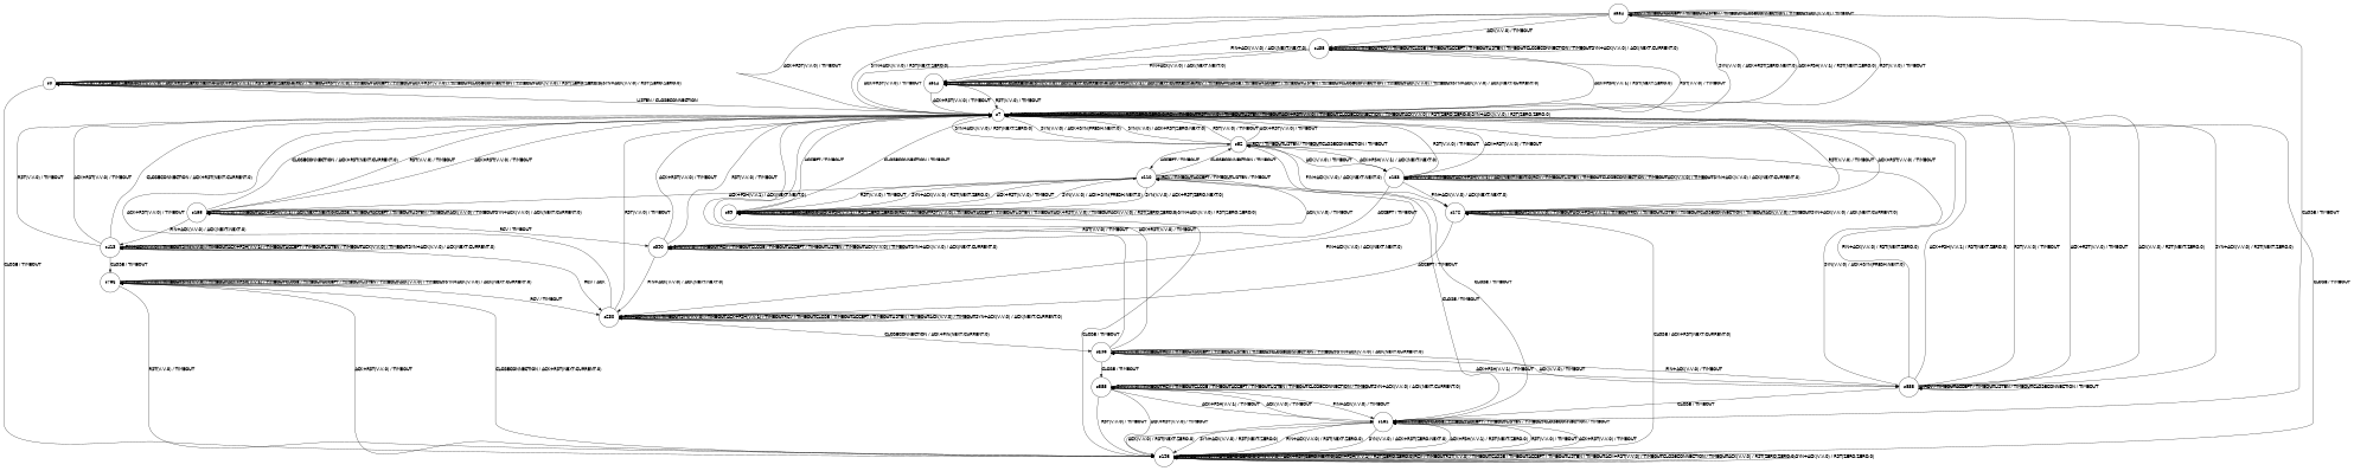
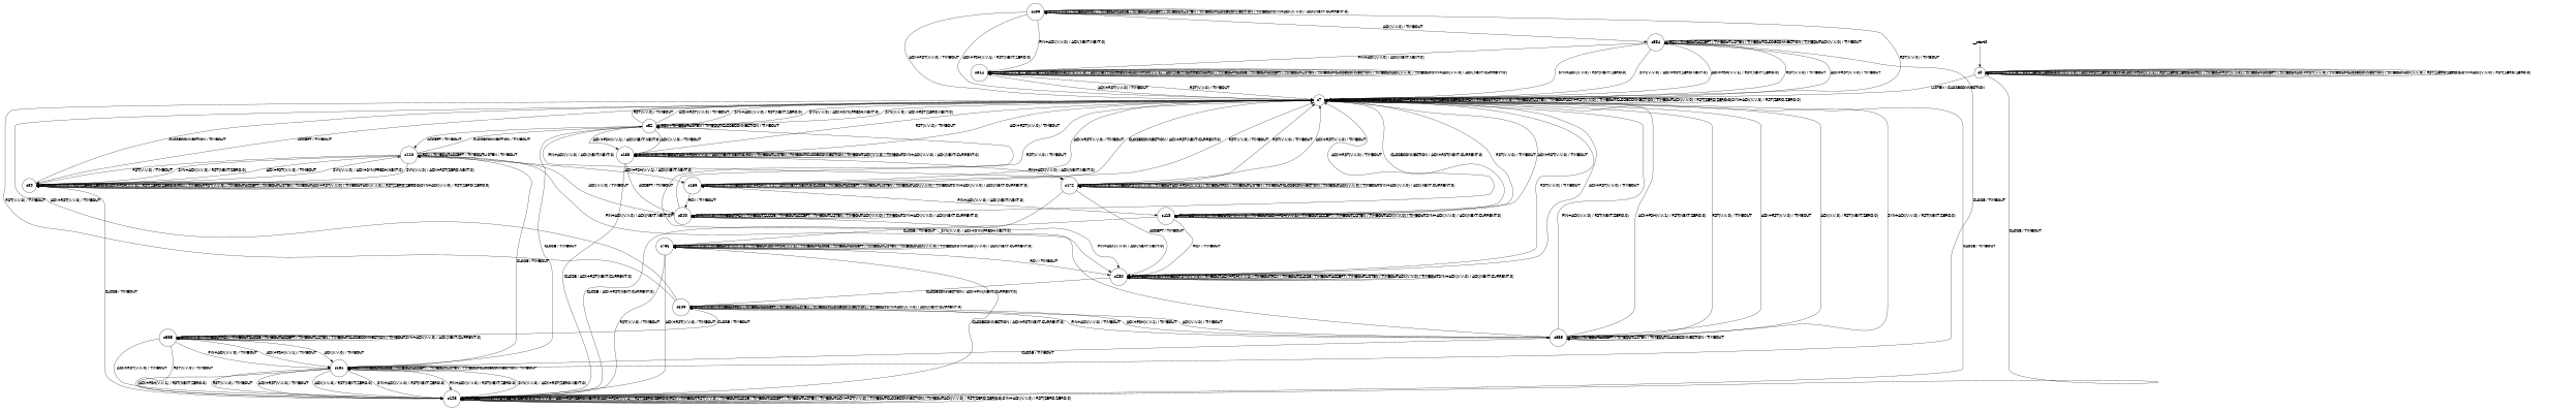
  digraph {
    fontname="DejaVu Sans"
    node [fontname="DejaVu Sans" shape=circle]
    edge [fontname="DejaVu Sans"]
    n1 [label=s7]
    n2 [label=s52]
    n3 [label=s198]
    n4 [label=s89]
    n5 [label=s181]
    n6 [label=s183]
    n7 [label=s172]
    n8 [label=s110]
    n9 [label=s413]
    n10 [label=s230]
    n11 [label=s786]
    n12 [label=s698]
    n13 [label=s855]
    n14 [label=s858]
    n15 [label=s390]
    n16 [label=s158]
    n17 [label=s438]
    n18 [label=s514]
    n19 [label=s534]
    n20 [label=s0]
+   __start0 [height=0 shape=none width=0]
    n1 -> n1 [label="FIN+ACK(V,V,0) / RST(ZERO,ZERO,0)"]
    n1 -> n1 [label="ACK+PSH(V,V,1) / RST(ZERO,ZERO,0)"]
    n1 -> n1 [label="RCV / TIMEOUT"]
    n1 -> n1 [label="RST(V,V,0) / TIMEOUT"]
    n1 -> n1 [label="LISTEN / TIMEOUT"]
    n1 -> n1 [label="ACK+RST(V,V,0) / TIMEOUT"]
    n1 -> n1 [label="CLOSECONNECTION / TIMEOUT"]
    n1 -> n1 [label="ACK(V,V,0) / RST(ZERO,ZERO,0)"]
    n1 -> n1 [label="SYN+ACK(V,V,0) / RST(ZERO,ZERO,0)"]
    n1 -> n2 [label="SYN(V,V,0) / ACK+SYN(FRESH,NEXT,0)"]
    n1 -> n3 [label="CLOSE / TIMEOUT"]
    n1 -> n4 [label="ACCEPT / TIMEOUT"]
    n2 -> n1 [label="SYN(V,V,0) / ACK+RST(ZERO,NEXT,0)"]
    n2 -> n1 [label="RST(V,V,0) / TIMEOUT"]
    n2 -> n1 [label="ACK+RST(V,V,0) / TIMEOUT"]
    n2 -> n1 [label="SYN+ACK(V,V,0) / RST(NEXT,ZERO,0)"]
    n2 -> n2 [label="RCV / TIMEOUT"]
    n2 -> n2 [label="LISTEN / TIMEOUT"]
    n2 -> n2 [label="CLOSECONNECTION / TIMEOUT"]
    n2 -> n5 [label="CLOSE / TIMEOUT"]
    n2 -> n6 [label="ACK+PSH(V,V,1) / ACK(NEXT,NEXT,0)"]
    n2 -> n6 [label="ACK(V,V,0) / TIMEOUT"]
    n2 -> n7 [label="FIN+ACK(V,V,0) / ACK(NEXT,NEXT,0)"]
    n2 -> n8 [label="ACCEPT / TIMEOUT"]
    n3 -> n3 [label="FIN+ACK(V,V,0) / RST(ZERO,ZERO,0)"]
    n3 -> n3 [label="SYN(V,V,0) / ACK+RST(ZERO,NEXT,0)"]
    n3 -> n3 [label="ACK+PSH(V,V,1) / RST(ZERO,ZERO,0)"]
    n3 -> n3 [label="RCV / TIMEOUT"]
    n3 -> n3 [label="RST(V,V,0) / TIMEOUT"]
    n3 -> n3 [label="CLOSE / TIMEOUT"]
    n3 -> n3 [label="ACCEPT / TIMEOUT"]
    n3 -> n3 [label="LISTEN / TIMEOUT"]
    n3 -> n3 [label="ACK+RST(V,V,0) / TIMEOUT"]
    n3 -> n3 [label="CLOSECONNECTION / TIMEOUT"]
    n3 -> n3 [label="ACK(V,V,0) / RST(ZERO,ZERO,0)"]
    n3 -> n3 [label="SYN+ACK(V,V,0) / RST(ZERO,ZERO,0)"]
    n4 -> n1 [label="CLOSECONNECTION / TIMEOUT"]
    n4 -> n3 [label="CLOSE / TIMEOUT"]
    n4 -> n4 [label="FIN+ACK(V,V,0) / RST(ZERO,ZERO,0)"]
    n4 -> n4 [label="ACK+PSH(V,V,1) / RST(ZERO,ZERO,0)"]
    n4 -> n4 [label="RCV / TIMEOUT"]
    n4 -> n4 [label="RST(V,V,0) / TIMEOUT"]
    n4 -> n4 [label="ACCEPT / TIMEOUT"]
    n4 -> n4 [label="LISTEN / TIMEOUT"]
    n4 -> n4 [label="ACK+RST(V,V,0) / TIMEOUT"]
    n4 -> n4 [label="ACK(V,V,0) / RST(ZERO,ZERO,0)"]
    n4 -> n4 [label="SYN+ACK(V,V,0) / RST(ZERO,ZERO,0)"]
    n4 -> n8 [label="SYN(V,V,0) / ACK+SYN(FRESH,NEXT,0)"]
    n5 -> n3 [label="FIN+ACK(V,V,0) / RST(NEXT,ZERO,0)"]
    n5 -> n3 [label="SYN(V,V,0) / ACK+RST(ZERO,NEXT,0)"]
    n5 -> n3 [label="ACK+PSH(V,V,1) / RST(NEXT,ZERO,0)"]
    n5 -> n3 [label="RST(V,V,0) / TIMEOUT"]
    n5 -> n3 [label="ACK+RST(V,V,0) / TIMEOUT"]
    n5 -> n3 [label="ACK(V,V,0) / RST(NEXT,ZERO,0)"]
    n5 -> n3 [label="SYN+ACK(V,V,0) / RST(NEXT,ZERO,0)"]
    n5 -> n5 [label="RCV / TIMEOUT"]
    n5 -> n5 [label="CLOSE / TIMEOUT"]
    n5 -> n5 [label="ACCEPT / TIMEOUT"]
    n5 -> n5 [label="LISTEN / TIMEOUT"]
    n5 -> n5 [label="CLOSECONNECTION / TIMEOUT"]
    n6 -> n1 [label="RST(V,V,0) / TIMEOUT"]
    n6 -> n1 [label="ACK+RST(V,V,0) / TIMEOUT"]
+   n6 -> n3 [label="CLOSE / ACK+RST(NEXT,CURRENT,0)"]
    n6 -> n6 [label="SYN(V,V,0) / TIMEOUT"]
    n6 -> n6 [label="ACK+PSH(V,V,1) / ACK(NEXT,NEXT,0)"]
    n6 -> n6 [label="RCV / TIMEOUT"]
    n6 -> n6 [label="LISTEN / TIMEOUT"]
    n6 -> n6 [label="CLOSECONNECTION / TIMEOUT"]
    n6 -> n6 [label="ACK(V,V,0) / TIMEOUT"]
    n6 -> n6 [label="SYN+ACK(V,V,0) / ACK(NEXT,CURRENT,0)"]
    n6 -> n7 [label="FIN+ACK(V,V,0) / ACK(NEXT,NEXT,0)"]
    n6 -> n15 [label="ACCEPT / TIMEOUT"]
    n7 -> n1 [label="RST(V,V,0) / TIMEOUT"]
    n7 -> n1 [label="ACK+RST(V,V,0) / TIMEOUT"]
    n7 -> n3 [label="CLOSE / ACK+RST(NEXT,CURRENT,0)"]
    n7 -> n7 [label="FIN+ACK(V,V,0) / TIMEOUT"]
    n7 -> n7 [label="SYN(V,V,0) / TIMEOUT"]
    n7 -> n7 [label="ACK+PSH(V,V,1) / TIMEOUT"]
    n7 -> n7 [label="RCV / TIMEOUT"]
    n7 -> n7 [label="LISTEN / TIMEOUT"]
    n7 -> n7 [label="CLOSECONNECTION / TIMEOUT"]
    n7 -> n7 [label="ACK(V,V,0) / TIMEOUT"]
    n7 -> n7 [label="SYN+ACK(V,V,0) / ACK(NEXT,CURRENT,0)"]
    n7 -> n10 [label="ACCEPT / TIMEOUT"]
    n8 -> n2 [label="CLOSECONNECTION / TIMEOUT"]
    n8 -> n4 [label="SYN(V,V,0) / ACK+RST(ZERO,NEXT,0)"]
    n8 -> n4 [label="RST(V,V,0) / TIMEOUT"]
    n8 -> n4 [label="ACK+RST(V,V,0) / TIMEOUT"]
    n8 -> n4 [label="SYN+ACK(V,V,0) / RST(NEXT,ZERO,0)"]
    n8 -> n5 [label="CLOSE / TIMEOUT"]
    n8 -> n8 [label="RCV / TIMEOUT"]
    n8 -> n8 [label="ACCEPT / TIMEOUT"]
    n8 -> n8 [label="LISTEN / TIMEOUT"]
    n8 -> n10 [label="FIN+ACK(V,V,0) / ACK(NEXT,NEXT,0)"]
    n8 -> n15 [label="ACK(V,V,0) / TIMEOUT"]
    n8 -> n16 [label="ACK+PSH(V,V,1) / ACK(NEXT,NEXT,0)"]
    n9 -> n1 [label="RST(V,V,0) / TIMEOUT"]
    n9 -> n1 [label="ACK+RST(V,V,0) / TIMEOUT"]
    n9 -> n1 [label="CLOSECONNECTION / ACK+RST(NEXT,CURRENT,0)"]
    n9 -> n9 [label="FIN+ACK(V,V,0) / TIMEOUT"]
    n9 -> n9 [label="SYN(V,V,0) / TIMEOUT"]
    n9 -> n9 [label="ACK+PSH(V,V,1) / TIMEOUT"]
    n9 -> n9 [label="ACCEPT / TIMEOUT"]
    n9 -> n9 [label="LISTEN / TIMEOUT"]
    n9 -> n9 [label="ACK(V,V,0) / TIMEOUT"]
    n9 -> n9 [label="SYN+ACK(V,V,0) / ACK(NEXT,CURRENT,0)"]
-   n9 -> n10 [label="RCV / ACK"]
+   n9 -> n10 [label="RCV / TIMEOUT"]
    n9 -> n11 [label="CLOSE / TIMEOUT"]
    n10 -> n1 [label="RST(V,V,0) / TIMEOUT"]
    n10 -> n1 [label="ACK+RST(V,V,0) / TIMEOUT"]
    n10 -> n10 [label="FIN+ACK(V,V,0) / TIMEOUT"]
    n10 -> n10 [label="SYN(V,V,0) / TIMEOUT"]
    n10 -> n10 [label="ACK+PSH(V,V,1) / TIMEOUT"]
    n10 -> n10 [label="RCV / TIMEOUT"]
    n10 -> n10 [label="CLOSE / TIMEOUT"]
    n10 -> n10 [label="ACCEPT / TIMEOUT"]
    n10 -> n10 [label="LISTEN / TIMEOUT"]
    n10 -> n10 [label="ACK(V,V,0) / TIMEOUT"]
    n10 -> n10 [label="SYN+ACK(V,V,0) / ACK(NEXT,CURRENT,0)"]
    n10 -> n12 [label="CLOSECONNECTION / ACK+FIN(NEXT,CURRENT,0)"]
    n11 -> n3 [label="RST(V,V,0) / TIMEOUT"]
    n11 -> n3 [label="ACK+RST(V,V,0) / TIMEOUT"]
    n11 -> n3 [label="CLOSECONNECTION / ACK+RST(NEXT,CURRENT,0)"]
    n11 -> n10 [label="RCV / TIMEOUT"]
    n11 -> n11 [label="FIN+ACK(V,V,0) / TIMEOUT"]
    n11 -> n11 [label="SYN(V,V,0) / TIMEOUT"]
    n11 -> n11 [label="ACK+PSH(V,V,1) / TIMEOUT"]
    n11 -> n11 [label="CLOSE / TIMEOUT"]
    n11 -> n11 [label="ACCEPT / TIMEOUT"]
    n11 -> n11 [label="LISTEN / TIMEOUT"]
    n11 -> n11 [label="ACK(V,V,0) / TIMEOUT"]
    n11 -> n11 [label="SYN+ACK(V,V,0) / ACK(NEXT,CURRENT,0)"]
    n12 -> n1 [label="RST(V,V,0) / TIMEOUT"]
    n12 -> n1 [label="ACK+RST(V,V,0) / TIMEOUT"]
    n12 -> n12 [label="SYN(V,V,0) / TIMEOUT"]
    n12 -> n12 [label="RCV / TIMEOUT"]
    n12 -> n12 [label="ACCEPT / TIMEOUT"]
    n12 -> n12 [label="LISTEN / TIMEOUT"]
    n12 -> n12 [label="CLOSECONNECTION / TIMEOUT"]
    n12 -> n12 [label="SYN+ACK(V,V,0) / ACK(NEXT,CURRENT,0)"]
    n12 -> n13 [label="CLOSE / TIMEOUT"]
    n12 -> n14 [label="FIN+ACK(V,V,0) / TIMEOUT"]
    n12 -> n14 [label="ACK+PSH(V,V,1) / TIMEOUT"]
    n12 -> n14 [label="ACK(V,V,0) / TIMEOUT"]
    n13 -> n3 [label="RST(V,V,0) / TIMEOUT"]
    n13 -> n3 [label="ACK+RST(V,V,0) / TIMEOUT"]
    n13 -> n5 [label="FIN+ACK(V,V,0) / TIMEOUT"]
    n13 -> n5 [label="ACK+PSH(V,V,1) / TIMEOUT"]
    n13 -> n5 [label="ACK(V,V,0) / TIMEOUT"]
    n13 -> n13 [label="SYN(V,V,0) / TIMEOUT"]
    n13 -> n13 [label="RCV / TIMEOUT"]
    n13 -> n13 [label="CLOSE / TIMEOUT"]
    n13 -> n13 [label="ACCEPT / TIMEOUT"]
    n13 -> n13 [label="LISTEN / TIMEOUT"]
    n13 -> n13 [label="CLOSECONNECTION / TIMEOUT"]
    n13 -> n13 [label="SYN+ACK(V,V,0) / ACK(NEXT,CURRENT,0)"]
    n14 -> n1 [label="FIN+ACK(V,V,0) / RST(NEXT,ZERO,0)"]
    n14 -> n1 [label="ACK+PSH(V,V,1) / RST(NEXT,ZERO,0)"]
    n14 -> n1 [label="RST(V,V,0) / TIMEOUT"]
    n14 -> n1 [label="ACK+RST(V,V,0) / TIMEOUT"]
    n14 -> n1 [label="ACK(V,V,0) / RST(NEXT,ZERO,0)"]
    n14 -> n1 [label="SYN+ACK(V,V,0) / RST(NEXT,ZERO,0)"]
    n14 -> n2 [label="SYN(V,V,0) / ACK+SYN(FRESH,NEXT,0)"]
    n14 -> n5 [label="CLOSE / TIMEOUT"]
    n14 -> n14 [label="RCV / TIMEOUT"]
    n14 -> n14 [label="ACCEPT / TIMEOUT"]
    n14 -> n14 [label="LISTEN / TIMEOUT"]
    n14 -> n14 [label="CLOSECONNECTION / TIMEOUT"]
    n15 -> n1 [label="RST(V,V,0) / TIMEOUT"]
    n15 -> n1 [label="ACK+RST(V,V,0) / TIMEOUT"]
    n15 -> n10 [label="FIN+ACK(V,V,0) / ACK(NEXT,NEXT,0)"]
    n15 -> n15 [label="SYN(V,V,0) / TIMEOUT"]
    n15 -> n15 [label="RCV / TIMEOUT"]
    n15 -> n15 [label="CLOSE / TIMEOUT"]
    n15 -> n15 [label="ACCEPT / TIMEOUT"]
    n15 -> n15 [label="LISTEN / TIMEOUT"]
    n15 -> n15 [label="ACK(V,V,0) / TIMEOUT"]
    n15 -> n15 [label="SYN+ACK(V,V,0) / ACK(NEXT,CURRENT,0)"]
    n16 -> n1 [label="RST(V,V,0) / TIMEOUT"]
    n16 -> n1 [label="ACK+RST(V,V,0) / TIMEOUT"]
    n16 -> n1 [label="CLOSECONNECTION / ACK+RST(NEXT,CURRENT,0)"]
    n16 -> n9 [label="FIN+ACK(V,V,0) / ACK(NEXT,NEXT,0)"]
    n16 -> n15 [label="RCV / TIMEOUT"]
    n16 -> n16 [label="SYN(V,V,0) / TIMEOUT"]
    n16 -> n16 [label="ACK+PSH(V,V,1) / ACK(NEXT,NEXT,0)"]
    n16 -> n16 [label="CLOSE / TIMEOUT"]
    n16 -> n16 [label="ACCEPT / TIMEOUT"]
    n16 -> n16 [label="LISTEN / TIMEOUT"]
    n16 -> n16 [label="ACK(V,V,0) / TIMEOUT"]
    n16 -> n16 [label="SYN+ACK(V,V,0) / ACK(NEXT,CURRENT,0)"]
    n17 -> n1 [label="ACK+PSH(V,V,1) / RST(NEXT,ZERO,0)"]
    n17 -> n1 [label="RST(V,V,0) / TIMEOUT"]
    n17 -> n1 [label="ACK+RST(V,V,0) / TIMEOUT"]
    n17 -> n17 [label="SYN(V,V,0) / TIMEOUT"]
    n17 -> n17 [label="RCV / TIMEOUT"]
    n17 -> n17 [label="CLOSE / TIMEOUT"]
    n17 -> n17 [label="ACCEPT / TIMEOUT"]
    n17 -> n17 [label="LISTEN / TIMEOUT"]
    n17 -> n17 [label="CLOSECONNECTION / TIMEOUT"]
    n17 -> n17 [label="SYN+ACK(V,V,0) / ACK(NEXT,CURRENT,0)"]
    n17 -> n18 [label="FIN+ACK(V,V,0) / ACK(NEXT,NEXT,0)"]
-   n19 -> n17 [label="ACK(V,V,0) / TIMEOUT"]
+   n17 -> n19 [label="ACK(V,V,0) / TIMEOUT"]
    n18 -> n1 [label="RST(V,V,0) / TIMEOUT"]
    n18 -> n1 [label="ACK+RST(V,V,0) / TIMEOUT"]
    n18 -> n18 [label="FIN+ACK(V,V,0) / ACK(NEXT,CURRENT,0)"]
    n18 -> n18 [label="SYN(V,V,0) / ACK(NEXT,CURRENT,0)"]
    n18 -> n18 [label="ACK+PSH(V,V,1) / ACK(NEXT,CURRENT,0)"]
    n18 -> n18 [label="RCV / TIMEOUT"]
    n18 -> n18 [label="CLOSE / TIMEOUT"]
    n18 -> n18 [label="ACCEPT / TIMEOUT"]
    n18 -> n18 [label="LISTEN / TIMEOUT"]
    n18 -> n18 [label="CLOSECONNECTION / TIMEOUT"]
    n18 -> n18 [label="ACK(V,V,0) / TIMEOUT"]
    n18 -> n18 [label="SYN+ACK(V,V,0) / ACK(NEXT,CURRENT,0)"]
    n19 -> n1 [label="SYN(V,V,0) / ACK+RST(ZERO,NEXT,0)"]
    n19 -> n1 [label="ACK+PSH(V,V,1) / RST(NEXT,ZERO,0)"]
    n19 -> n1 [label="RST(V,V,0) / TIMEOUT"]
    n19 -> n1 [label="ACK+RST(V,V,0) / TIMEOUT"]
    n19 -> n1 [label="SYN+ACK(V,V,0) / RST(NEXT,ZERO,0)"]
    n19 -> n5 [label="CLOSE / TIMEOUT"]
    n19 -> n18 [label="FIN+ACK(V,V,0) / ACK(NEXT,NEXT,0)"]
    n19 -> n19 [label="RCV / TIMEOUT"]
    n19 -> n19 [label="ACCEPT / TIMEOUT"]
    n19 -> n19 [label="LISTEN / TIMEOUT"]
    n19 -> n19 [label="CLOSECONNECTION / TIMEOUT"]
    n19 -> n19 [label="ACK(V,V,0) / TIMEOUT"]
    n20 -> n1 [label="LISTEN / CLOSECONNECTION"]
    n20 -> n3 [label="CLOSE / TIMEOUT"]
    n20 -> n20 [label="FIN+ACK(V,V,0) / RST(ZERO,ZERO,0)"]
    n20 -> n20 [label="SYN(V,V,0) / ACK+RST(ZERO,NEXT,0)"]
    n20 -> n20 [label="ACK+PSH(V,V,1) / RST(ZERO,ZERO,0)"]
    n20 -> n20 [label="RCV / TIMEOUT"]
    n20 -> n20 [label="RST(V,V,0) / TIMEOUT"]
    n20 -> n20 [label="ACCEPT / TIMEOUT"]
    n20 -> n20 [label="ACK+RST(V,V,0) / TIMEOUT"]
    n20 -> n20 [label="CLOSECONNECTION / TIMEOUT"]
    n20 -> n20 [label="ACK(V,V,0) / RST(ZERO,ZERO,0)"]
    n20 -> n20 [label="SYN+ACK(V,V,0) / RST(ZERO,ZERO,0)"]
+   __start0 -> n20
  }
